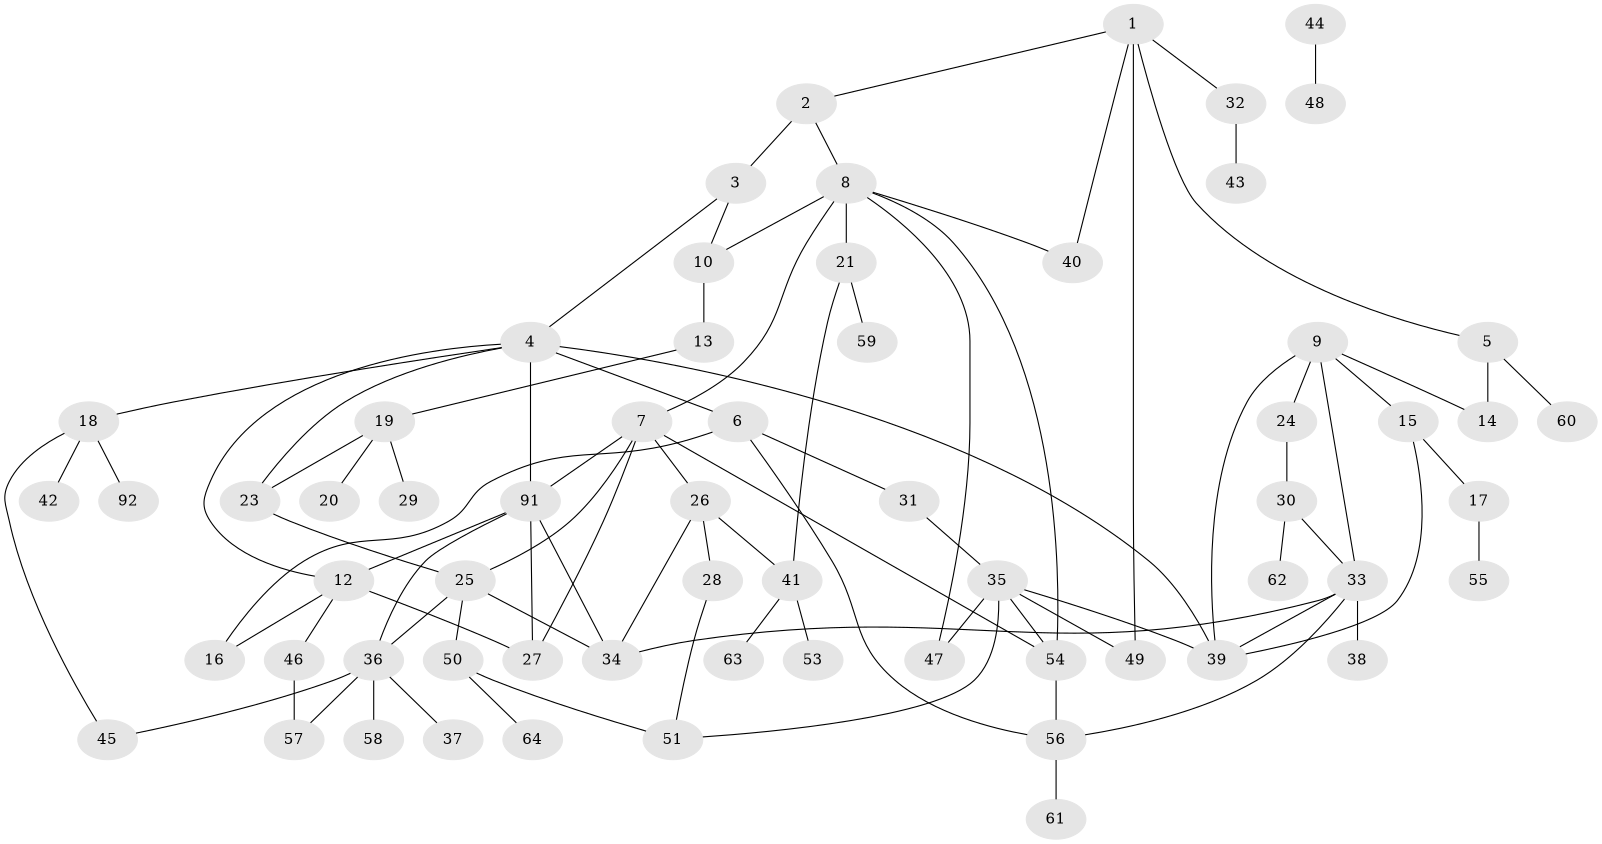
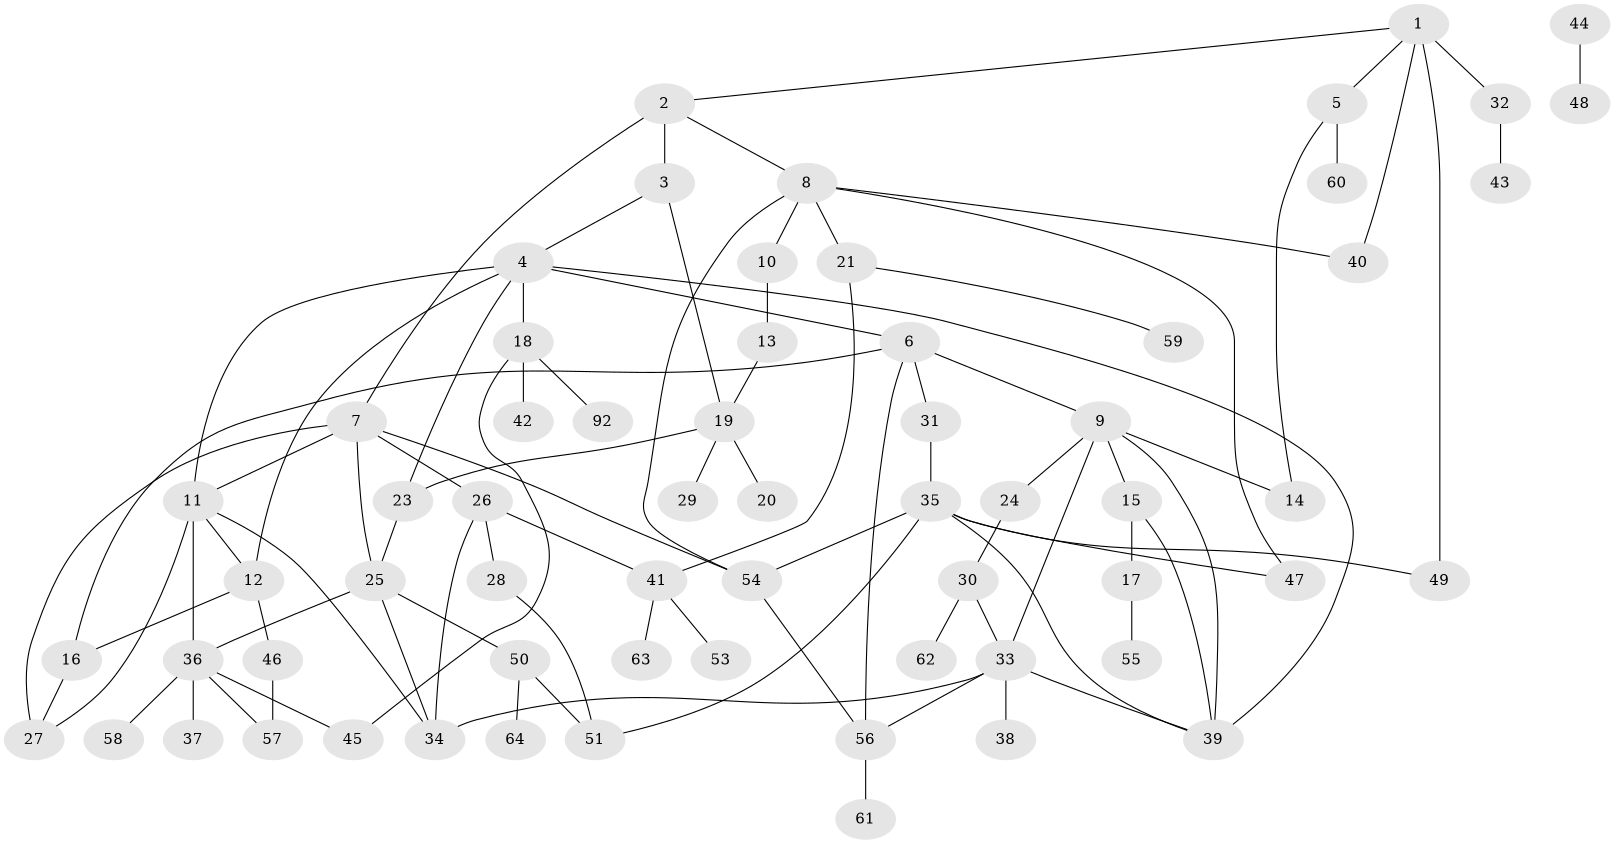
  graph {
    node [color=gray90 style=filled]
    edge [weight=1.0]
    1
    2
    5
    32
    40
    49
    3
    7
    8
    14
    60
    43
    4
    10
-   11 [label=91]
+   11
    25
    26
    27
    54
    21
    47
    6
    12
    18
    23
    39
    13
    9
    16
    31
    56
    34
    36
    46
    42
    45
    n37 [label=92]
    15
    24
    33
    35
    61
    50
    41
    28
    59
    17
    30
    38
    19
    37
    57
    58
    20
    29
    55
    53
    63
    44
    48
    62
    51
    64
    1 -- 2
    1 -- 5
    1 -- 32
    1 -- 40
    1 -- 49 [weight=2.0]
    2 -- 3 [weight=2.0]
-   8 -- 7
+   2 -- 7
    2 -- 8
    5 -- 14
    5 -- 60
    32 -- 43
    3 -- 4
-   3 -- 10
+   3 -- 19
    7 -- 11
    7 -- 25
    7 -- 26
    7 -- 27
    7 -- 54
    8 -- 40
    8 -- 10
    8 -- 54
    8 -- 21
    8 -- 47
    4 -- 11
    4 -- 6
    4 -- 12
    4 -- 18
    4 -- 23
    4 -- 39
    10 -- 13 [weight=3.0]
    11 -- 27
    11 -- 12
    11 -- 34
    11 -- 36
    25 -- 34
    25 -- 36
    25 -- 50
    26 -- 34
    26 -- 41
    26 -- 28
    54 -- 56
    21 -- 41
    21 -- 59
+   6 -- 9 [weight=2.0]
    6 -- 16
    6 -- 31
    6 -- 56
    12 -- 16
    12 -- 46
    18 -- 42
    18 -- 45
    18 -- n37
    23 -- 25
    13 -- 19
    9 -- 14
    9 -- 39 [weight=2.0]
    9 -- 15
    9 -- 24
    9 -- 33
-   12 -- 27 [weight=2.0]
+   16 -- 27 [weight=2.0]
    31 -- 35
    56 -- 61
    36 -- 45
    36 -- 37
    36 -- 57
    36 -- 58
    46 -- 57 [weight=2.0]
    15 -- 39
    15 -- 17
    24 -- 30 [weight=2.0]
    33 -- 39
    33 -- 56
    33 -- 34
    33 -- 38
    35 -- 49
    35 -- 54
    35 -- 47
    35 -- 39
    35 -- 51
    50 -- 51
    50 -- 64
    41 -- 53
    41 -- 63
    28 -- 51
    17 -- 55
    30 -- 33
    30 -- 62
    19 -- 23
    19 -- 20
    19 -- 29
    44 -- 48
  }
